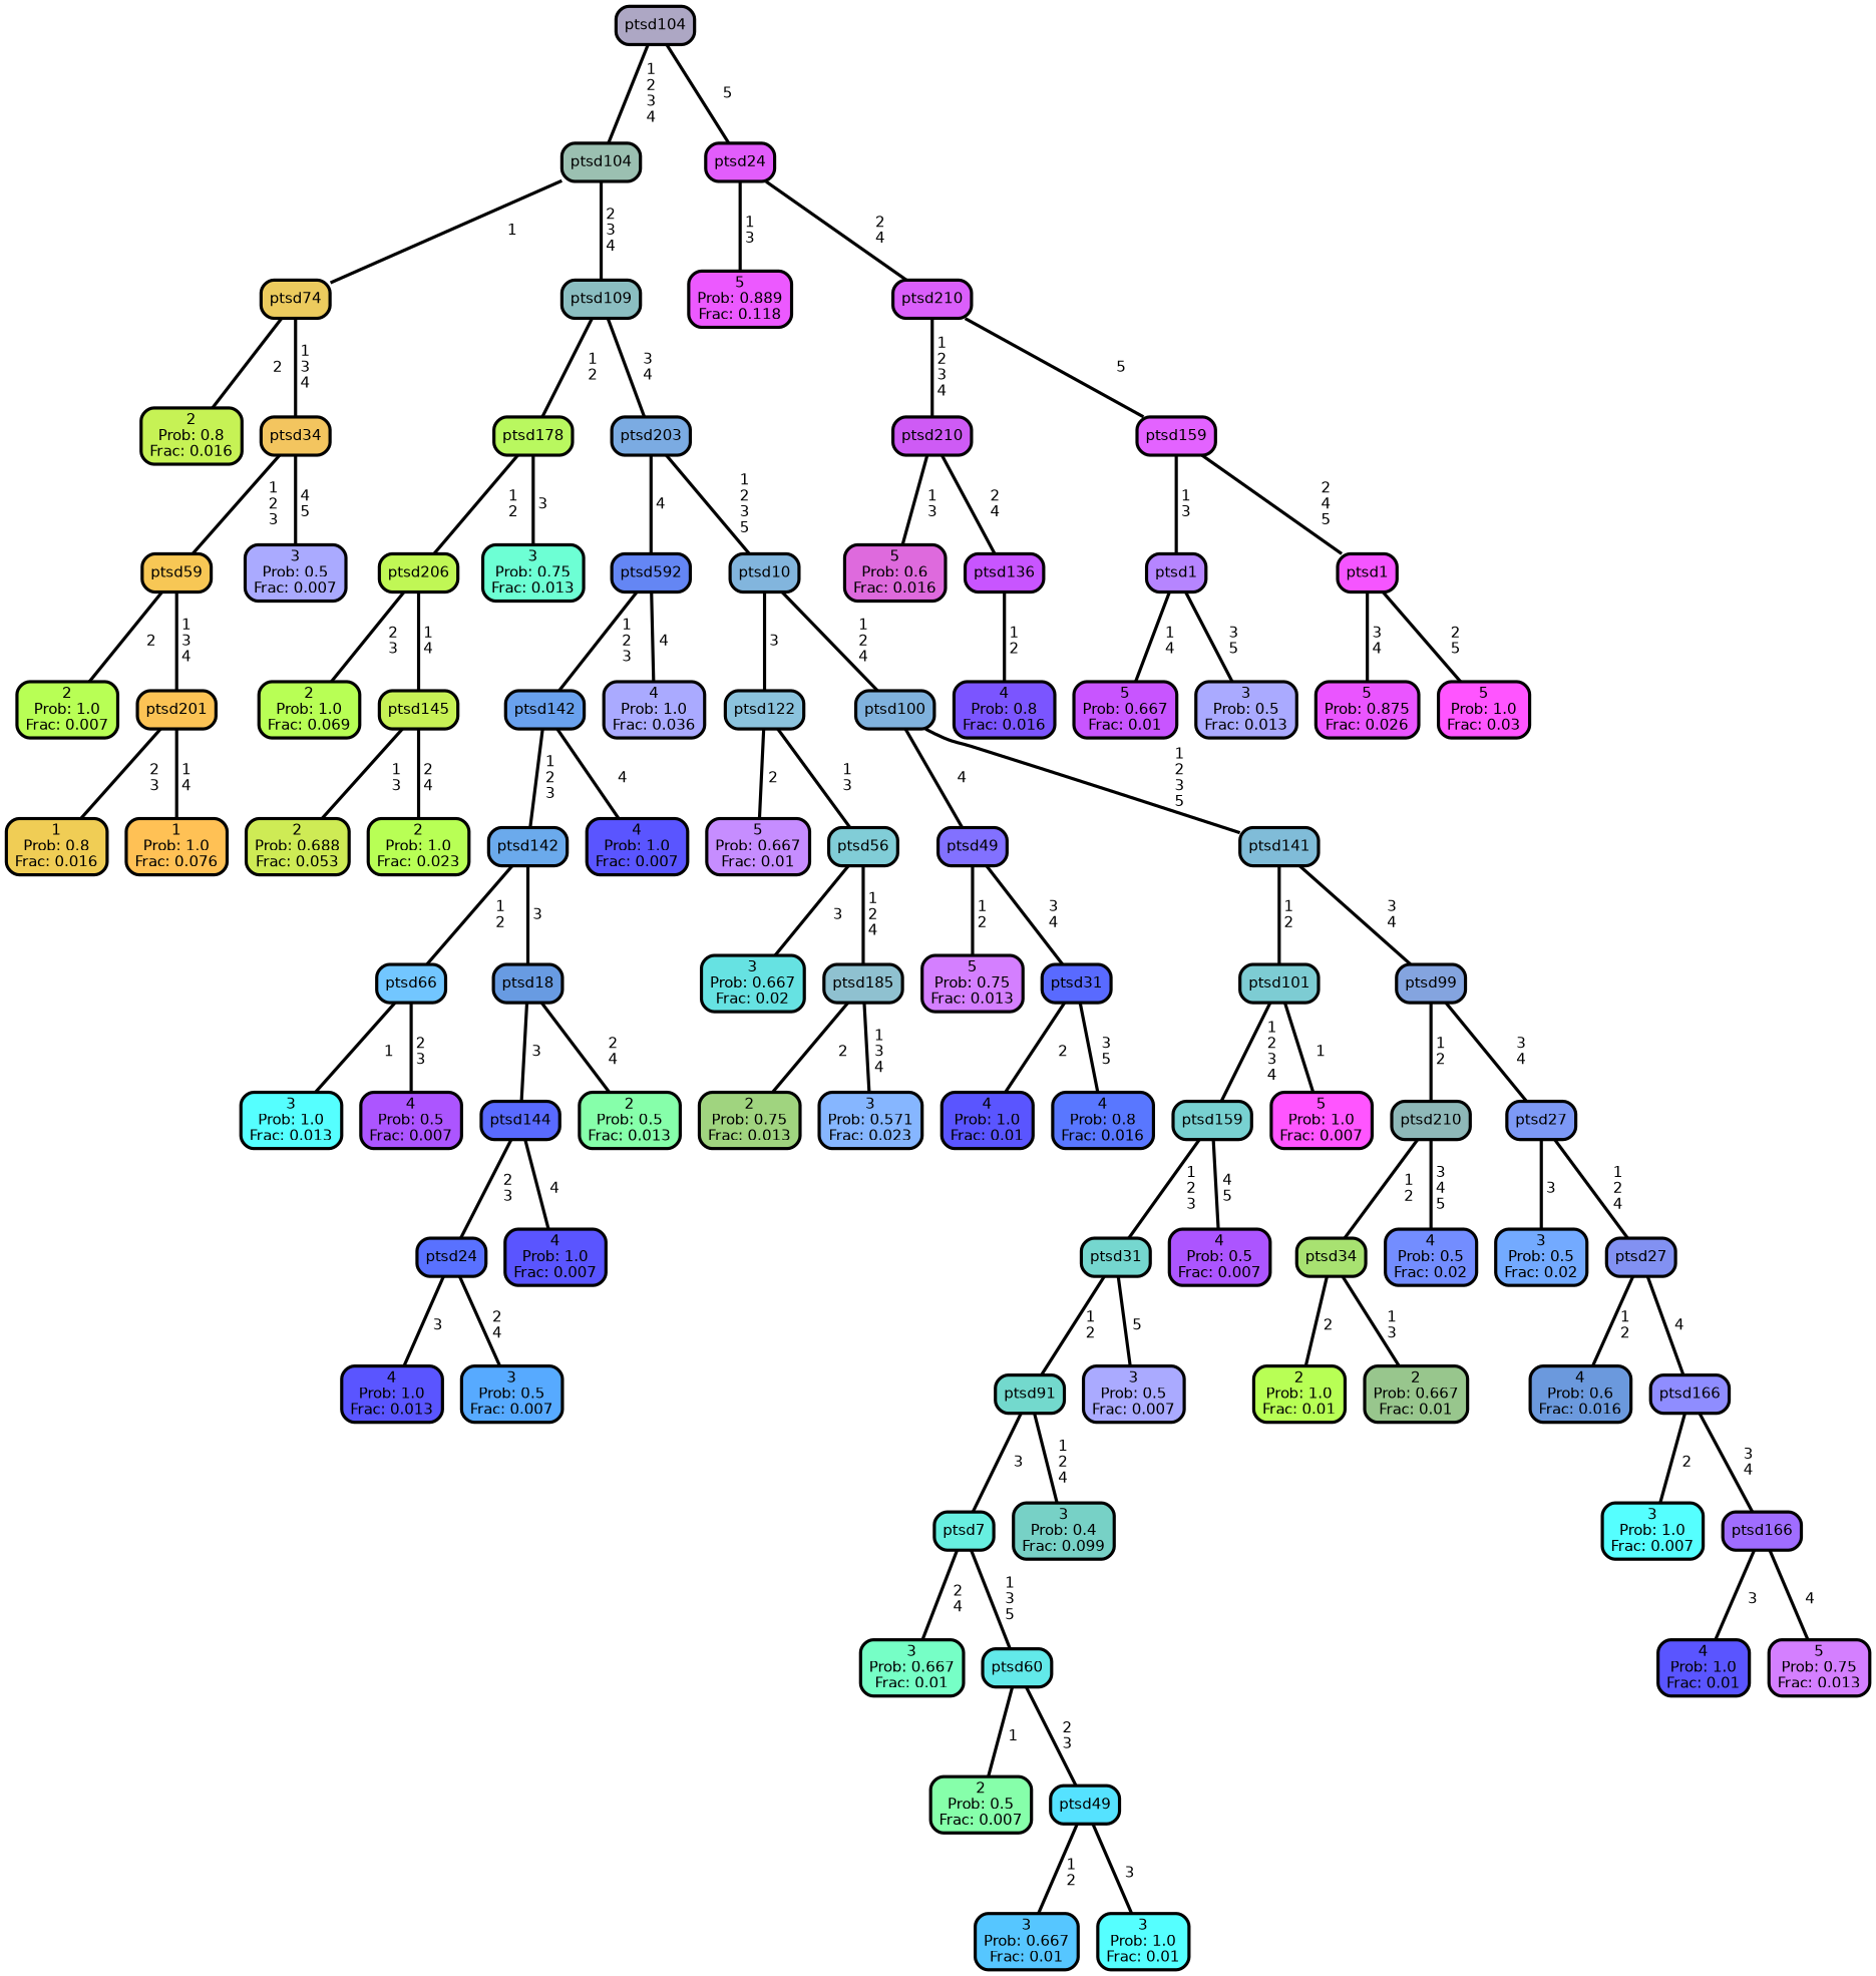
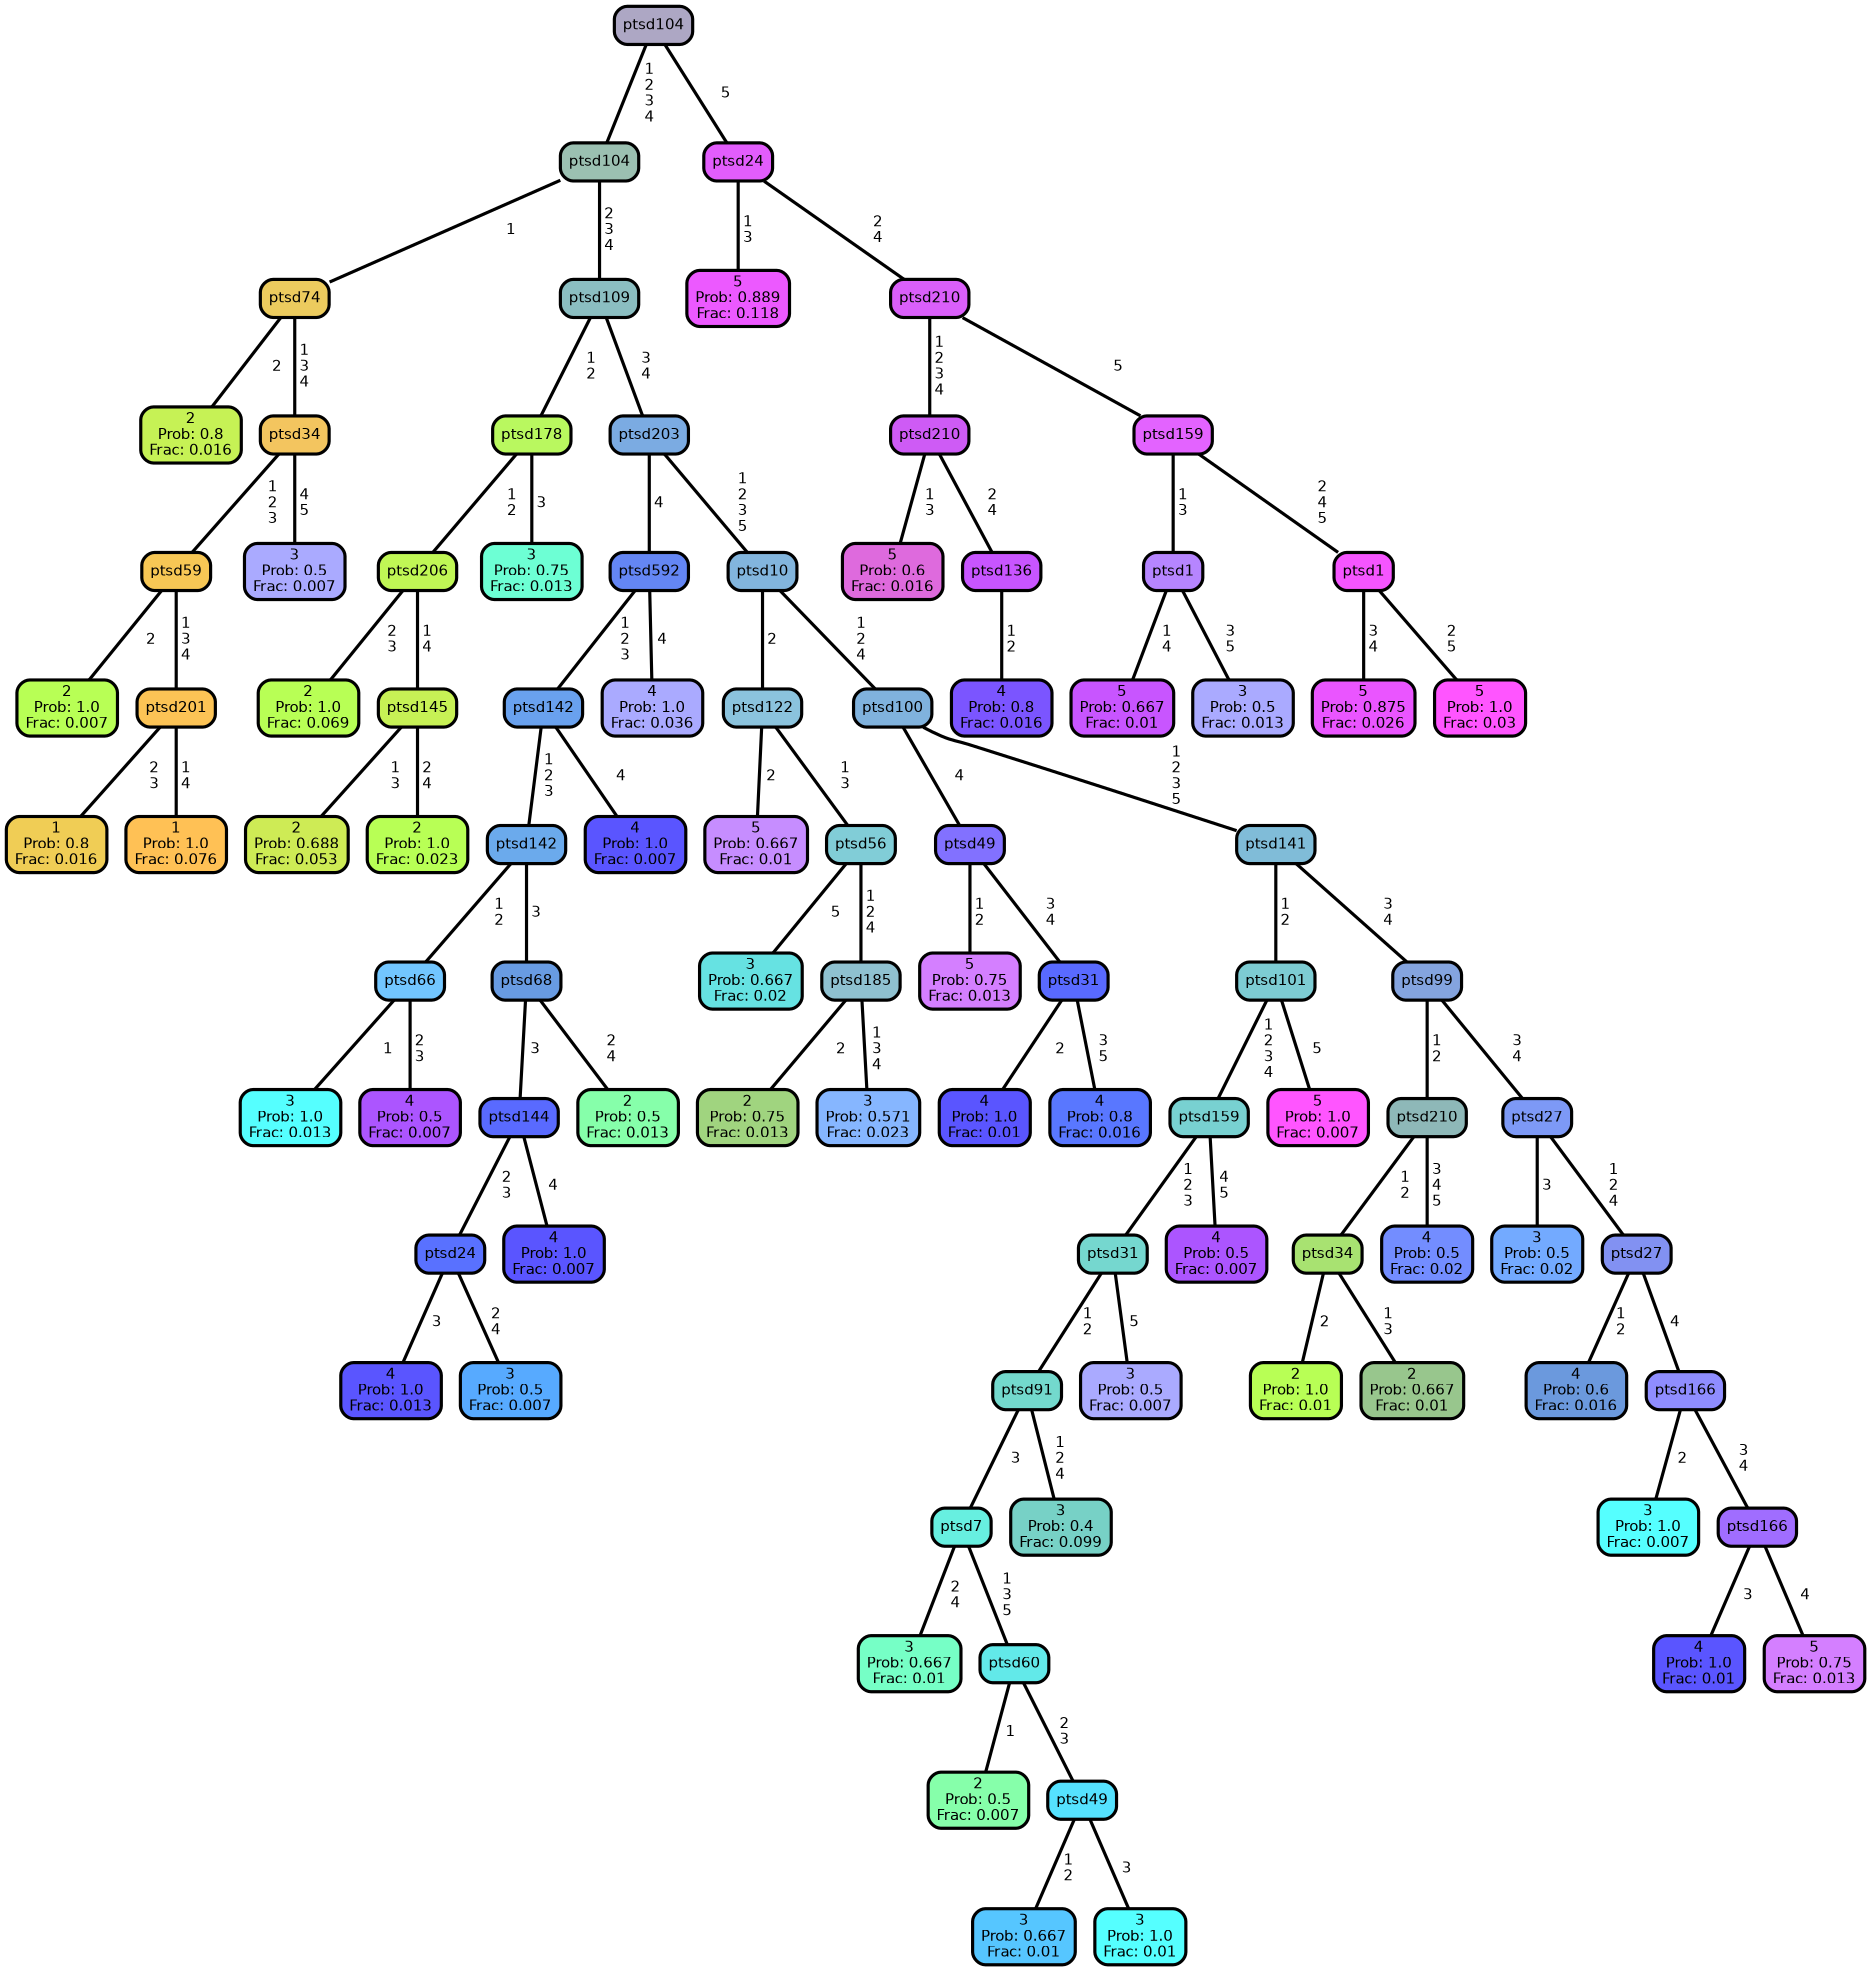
  graph {
    ranksep="0 equally"
    splines=straight
    node [color=black fillcolor="#5a55ff" fontcolor=black fontname=helvetica penwidth=3 shape=box style="filled, rounded"]
    edge [color=black fontname=helvetica penwidth=3]
    n1 [fillcolor="#c6f255" label="2\nProb: 0.8\nFrac: 0.016"]
    n2 [fillcolor="#eccb5e" label=ptsd74]
    n3 [fillcolor="#f3c55f" label=ptsd34]
    n4 [fillcolor="#f7c755" label=ptsd59]
    n5 [fillcolor="#aaaaff" label="3\nProb: 0.5\nFrac: 0.007"]
    n6 [fillcolor="#b8ff55" label="2\nProb: 1.0\nFrac: 0.007"]
    n7 [fillcolor="#fcc355" label=ptsd201]
    n8 [fillcolor="#f0cd55" label="1\nProb: 0.8\nFrac: 0.016"]
    n9 [fillcolor="#ffc155" label="1\nProb: 1.0\nFrac: 0.076"]
    n10 [fillcolor="#9bc0b1" label=ptsd104]
    n11 [fillcolor="#8bbec1" label=ptsd109]
    n12 [fillcolor="#b9f85f" label=ptsd178]
    n13 [fillcolor="#7babe2" label=ptsd203]
    n14 [fillcolor="#b8ff55" label="2\nProb: 1.0\nFrac: 0.069"]
    n15 [fillcolor="#c0f755" label=ptsd206]
    n16 [fillcolor="#c7f155" label=ptsd145]
    n17 [fillcolor="#ceeb55" label="2\nProb: 0.688\nFrac: 0.053"]
    n18 [fillcolor="#b8ff55" label="2\nProb: 1.0\nFrac: 0.023"]
    n19 [fillcolor="#6dffd4" label="3\nProb: 0.75\nFrac: 0.013"]
    n20 [fillcolor="#6486f4" label=ptsd592]
    n21 [fillcolor="#82b5dd" label=ptsd10]
    n22 [fillcolor="#55ffff" label="3\nProb: 1.0\nFrac: 0.013"]
    n23 [fillcolor="#72c6ff" label=ptsd66]
    n24 [fillcolor="#ac55ff" label="4\nProb: 0.5\nFrac: 0.007"]
    n25 [fillcolor="#6baaec" label=ptsd142]
-   n26 [fillcolor="#689be2" label=ptsd18]
+   n26 [fillcolor="#689be2" label=ptsd68]
    n27 [fillcolor="#596aff" label=ptsd144]
    n28 [fillcolor="#86ffaa" label="2\nProb: 0.5\nFrac: 0.013"]
    n29 [label="4\nProb: 1.0\nFrac: 0.013"]
    n30 [fillcolor="#5971ff" label=ptsd24]
    n31 [fillcolor="#57aaff" label="3\nProb: 0.5\nFrac: 0.007"]
    n32 [label="4\nProb: 1.0\nFrac: 0.007"]
    n33 [fillcolor="#69a1ee" label=ptsd142]
    n34 [label="4\nProb: 1.0\nFrac: 0.007"]
    n35 [fillcolor="#aaaaff" label="4\nProb: 1.0\nFrac: 0.036"]
    n36 [fillcolor="#8bc3dd" label=ptsd122]
    n37 [fillcolor="#80b2dd" label=ptsd100]
    n38 [fillcolor="#c68dff" label="5\nProb: 0.667\nFrac: 0.01"]
    n39 [fillcolor="#81cdd7" label=ptsd56]
    n40 [fillcolor="#66e2e2" label="3\nProb: 0.667\nFrac: 0.02"]
    n41 [fillcolor="#8fc1d0" label=ptsd185]
    n42 [fillcolor="#a0d47f" label="2\nProb: 0.75\nFrac: 0.013"]
    n43 [fillcolor="#86b6ff" label="3\nProb: 0.571\nFrac: 0.023"]
    n44 [fillcolor="#8271ff" label=ptsd49]
    n45 [fillcolor="#80bcd8" label=ptsd141]
    n46 [fillcolor="#d47fff" label="5\nProb: 0.75\nFrac: 0.013"]
    n47 [fillcolor="#596aff" label=ptsd31]
    n48 [label="4\nProb: 1.0\nFrac: 0.01"]
    n49 [fillcolor="#5977ff" label="4\nProb: 0.8\nFrac: 0.016"]
    n50 [fillcolor="#7dccd3" label=ptsd101]
    n51 [fillcolor="#84a4df" label=ptsd99]
    n52 [fillcolor="#76ffc6" label="3\nProb: 0.667\nFrac: 0.01"]
    n53 [fillcolor="#67efe0" label=ptsd7]
    n54 [fillcolor="#62e9e9" label=ptsd60]
    n55 [fillcolor="#86ffaa" label="2\nProb: 0.5\nFrac: 0.007"]
    n56 [fillcolor="#55e2ff" label=ptsd49]
    n57 [fillcolor="#56c6ff" label="3\nProb: 0.667\nFrac: 0.01"]
    n58 [fillcolor="#55ffff" label="3\nProb: 1.0\nFrac: 0.01"]
    n59 [fillcolor="#73d9cd" label=ptsd91]
    n60 [fillcolor="#77d1c6" label="3\nProb: 0.4\nFrac: 0.099"]
    n61 [fillcolor="#75d7cf" label=ptsd31]
    n62 [fillcolor="#aaaaff" label="3\nProb: 0.5\nFrac: 0.007"]
    n63 [fillcolor="#78d1d1" label=ptsd159]
    n64 [fillcolor="#ac55ff" label="4\nProb: 0.5\nFrac: 0.007"]
    n65 [fillcolor="#ff55ff" label="5\nProb: 1.0\nFrac: 0.007"]
    n66 [fillcolor="#8eb8b8" label=ptsd210]
    n67 [fillcolor="#7d99f6" label=ptsd27]
    n68 [fillcolor="#b8ff55" label="2\nProb: 1.0\nFrac: 0.01"]
    n69 [fillcolor="#a8e271" label=ptsd34]
    n70 [fillcolor="#98c68d" label="2\nProb: 0.667\nFrac: 0.01"]
    n71 [fillcolor="#738dff" label="4\nProb: 0.5\nFrac: 0.02"]
    n72 [fillcolor="#73aaff" label="3\nProb: 0.5\nFrac: 0.02"]
    n73 [fillcolor="#8291f2" label=ptsd27]
    n74 [fillcolor="#6b99dd" label="4\nProb: 0.6\nFrac: 0.016"]
    n75 [fillcolor="#8f8dff" label=ptsd166]
    n76 [fillcolor="#55ffff" label="3\nProb: 1.0\nFrac: 0.007"]
    n77 [fillcolor="#a06dff" label=ptsd166]
    n78 [label="4\nProb: 1.0\nFrac: 0.01"]
    n79 [fillcolor="#d47fff" label="5\nProb: 0.75\nFrac: 0.013"]
    n80 [fillcolor="#ada7c4" label=ptsd104]
    n81 [fillcolor="#e25dfc" label=ptsd24]
    n82 [fillcolor="#ec59ff" label="5\nProb: 0.889\nFrac: 0.118"]
    n83 [fillcolor="#da5ffa" label=ptsd210]
    n84 [fillcolor="#ce5bf5" label=ptsd210]
    n85 [fillcolor="#e363ff" label=ptsd159]
    n86 [fillcolor="#de6add" label="5\nProb: 0.6\nFrac: 0.016"]
    n87 [fillcolor="#c855ff" label=ptsd136]
    n88 [fillcolor="#7b55ff" label="4\nProb: 0.8\nFrac: 0.016"]
    n89 [fillcolor="#b685ff" label=ptsd1]
    n90 [fillcolor="#f555ff" label=ptsd1]
    n91 [fillcolor="#c855ff" label="5\nProb: 0.667\nFrac: 0.01"]
    n92 [fillcolor="#aaaaff" label="3\nProb: 0.5\nFrac: 0.013"]
    n93 [fillcolor="#ea55ff" label="5\nProb: 0.875\nFrac: 0.026"]
    n94 [fillcolor="#ff55ff" label="5\nProb: 1.0\nFrac: 0.03"]
    subgraph sub_1 {
      rank=same
    }
    n2 -- n1 [label=" 2"]
    n2 -- n3 [label=" 1\n 3\n 4"]
    n3 -- n4 [label=" 1\n 2\n 3"]
    n3 -- n5 [label=" 4\n 5"]
    n4 -- n6 [label=" 2"]
    n4 -- n7 [label=" 1\n 3\n 4"]
    n7 -- n8 [label=" 2\n 3"]
    n7 -- n9 [label=" 1\n 4"]
    n10 -- n2 [label=" 1"]
    n10 -- n11 [label=" 2\n 3\n 4"]
    n11 -- n12 [label=" 1\n 2"]
    n11 -- n13 [label=" 3\n 4"]
    n12 -- n15 [label=" 1\n 2"]
    n12 -- n19 [label=" 3"]
    n13 -- n20 [label=" 4"]
    n13 -- n21 [label=" 1\n 2\n 3\n 5"]
    n15 -- n14 [label=" 2\n 3"]
    n15 -- n16 [label=" 1\n 4"]
    n16 -- n17 [label=" 1\n 3"]
    n16 -- n18 [label=" 2\n 4"]
    n20 -- n33 [label=" 1\n 2\n 3"]
    n20 -- n35 [label=" 4"]
-   n21 -- n36 [label=" 3"]
+   n21 -- n36 [label=" 2"]
    n21 -- n37 [label=" 1\n 2\n 4"]
    n23 -- n22 [label=" 1"]
    n23 -- n24 [label=" 2\n 3"]
    n25 -- n23 [label=" 1\n 2"]
    n25 -- n26 [label=" 3"]
    n26 -- n27 [label=" 3"]
    n26 -- n28 [label=" 2\n 4"]
    n27 -- n30 [label=" 2\n 3"]
    n27 -- n32 [label=" 4"]
    n30 -- n29 [label=" 3"]
    n30 -- n31 [label=" 2\n 4"]
    n33 -- n25 [label=" 1\n 2\n 3"]
    n33 -- n34 [label=" 4"]
    n36 -- n38 [label=" 2"]
    n36 -- n39 [label=" 1\n 3"]
    n37 -- n44 [label=" 4"]
    n37 -- n45 [label=" 1\n 2\n 3\n 5"]
-   n39 -- n40 [label=" 3"]
+   n39 -- n40 [label=" 5"]
    n39 -- n41 [label=" 1\n 2\n 4"]
    n41 -- n42 [label=" 2"]
    n41 -- n43 [label=" 1\n 3\n 4"]
    n44 -- n46 [label=" 1\n 2"]
    n44 -- n47 [label=" 3\n 4"]
    n45 -- n50 [label=" 1\n 2"]
    n45 -- n51 [label=" 3\n 4"]
    n47 -- n48 [label=" 2"]
    n47 -- n49 [label=" 3\n 5"]
    n50 -- n63 [label=" 1\n 2\n 3\n 4"]
-   n50 -- n65 [label=" 1"]
+   n50 -- n65 [label=" 5"]
    n51 -- n66 [label=" 1\n 2"]
    n51 -- n67 [label=" 3\n 4"]
    n53 -- n52 [label=" 2\n 4"]
    n53 -- n54 [label=" 1\n 3\n 5"]
    n54 -- n55 [label=" 1"]
    n54 -- n56 [label=" 2\n 3"]
    n56 -- n57 [label=" 1\n 2"]
    n56 -- n58 [label=" 3"]
    n59 -- n53 [label=" 3"]
    n59 -- n60 [label=" 1\n 2\n 4"]
    n61 -- n59 [label=" 1\n 2"]
    n61 -- n62 [label=" 5"]
    n63 -- n61 [label=" 1\n 2\n 3"]
    n63 -- n64 [label=" 4\n 5"]
    n66 -- n69 [label=" 1\n 2"]
    n66 -- n71 [label=" 3\n 4\n 5"]
    n67 -- n72 [label=" 3"]
    n67 -- n73 [label=" 1\n 2\n 4"]
    n69 -- n68 [label=" 2"]
    n69 -- n70 [label=" 1\n 3"]
    n73 -- n74 [label=" 1\n 2"]
    n73 -- n75 [label=" 4"]
    n75 -- n76 [label=" 2"]
    n75 -- n77 [label=" 3\n 4"]
    n77 -- n78 [label=" 3"]
    n77 -- n79 [label=" 4"]
    n80 -- n10 [label=" 1\n 2\n 3\n 4"]
    n80 -- n81 [label=" 5"]
    n81 -- n82 [label=" 1\n 3"]
    n81 -- n83 [label=" 2\n 4"]
    n83 -- n84 [label=" 1\n 2\n 3\n 4"]
    n83 -- n85 [label=" 5"]
    n84 -- n86 [label=" 1\n 3"]
    n84 -- n87 [label=" 2\n 4"]
    n85 -- n89 [label=" 1\n 3"]
    n85 -- n90 [label=" 2\n 4\n 5"]
    n87 -- n88 [label=" 1\n 2"]
    n89 -- n91 [label=" 1\n 4"]
    n89 -- n92 [label=" 3\n 5"]
    n90 -- n93 [label=" 3\n 4"]
    n90 -- n94 [label=" 2\n 5"]
  }
